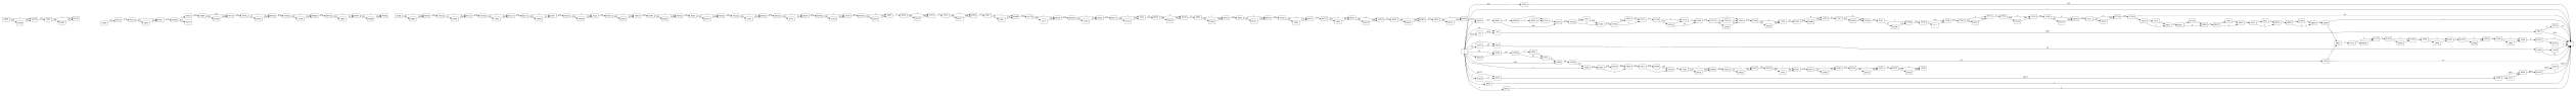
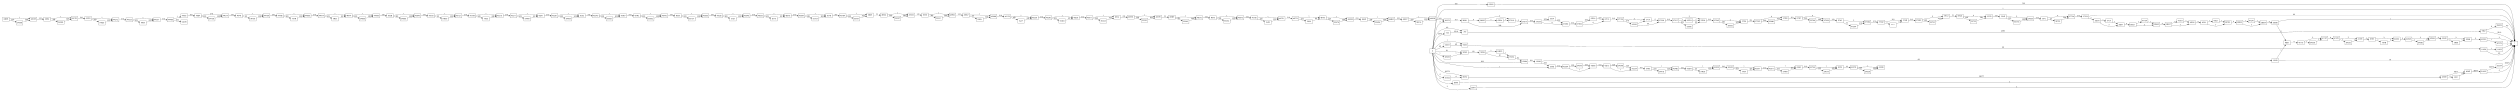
  digraph {
    fontname="Noto Sans"
    rankdir=LR
    node [fontname="Noto Sans" shape=rectangle]
    edge [fontname="Noto Sans"]
    778
    779
    5982
    1
    25009
    5983
    11656
    11963
    14965
    14996
    15034
    63620
    15084
    15086
    15093
    42953
    40851
    43064
    41176
    43085
    54378
    41197
    64506
    18251
    30990
    36971
    36972
    36981
    36995
    37017
    37016
    47034
    37059
    37080
    55571
    37094
    37115
    55591
    37154
    37175
    47050
    37206
    37217
    37238
    47074
    55646
    37245
    37266
    55666
    37269
    37290
    55686
    37337
    37358
    55706
    37363
    37384
    47094
    37422
    37443
    47114
    37485
    37512
    55732
    37548
    37572
    55755
    37647
    37668
    55775
    37713
    37734
    55795
    37763
    38370
    38391
    47134
    38621
    38642
    47154
    38657
    38705
    47201
    38761
    38782
    47221
    38833
    38854
    47241
    38878
    41270
    41291
    64526
    41981
    42002
    64546
    42545
    42566
    64566
    42643
    42664
    64586
    42952
    67279
    43213
    43234
    54398
    43465
    43486
    54418
    43504
    43525
    54438
    43549
    43591
    54479
    43611
    43632
    54499
    43744
    43765
    54519
    43978
    43999
    54539
    44008
    44038
    54568
    44082
    44103
    54588
+   44233
    44272
    54626
    44323
    44357
    54659
    44480
    44501
    54679
    44554
    44614
    54738
    44748
    44769
    54758
    44785
    44806
    54778
    44914
    44974
    54837
    44998
    54860
    45028
    45049
    54880
    45100
    45121
    54900
    45189
    45210
    54920
    45211
    45241
    54949
    45281
    45302
    54969
    45340
    45407
    55035
    45442
    45470
    55062
    45559
    45605
    55107
    45625
    45646
    55127
    45655
    45676
    55147
    45697
    45718
    55167
    45784
    45805
    55187
    45904
    45925
    55207
    45931
    45956
    55231
    45967
    45988
    55251
    46179
    46200
    55271
    46295
    46328
    55303
    46511
    46532
    55323
    46558
    46579
    55343
    46589
    46610
    55363
    46643
    46673
    55392
    46730
    46751
    55412
    46772
    46793
    55432
    46838
    55476
    46841
    46862
    55496
    46907
    46928
    55516
    47254
    48369
    48387
    57411
    51635
    53234
    57393
    63392
    63583
    0
    778 -> 779 [label=2519]
    779 -> 5982 [label=2559]
    5982 -> 1 [label=2519]
    5982 -> 25009 [label=40]
    25009 -> 1 [label=40]
    5983 -> 11656 [label=50]
    11656 -> 1 [label=49]
    11656 -> 11963 [label=1]
    11963 -> 1 [label=1]
    14965 -> 14996 [label=82]
    14996 -> 15034 [label=81]
    14996 -> 63620 [label=1]
    15034 -> 15084 [label=82]
    63620 -> 15034 [label=1]
    15084 -> 15086 [label=391]
    15086 -> 15093 [label=82]
    15086 -> 42953 [label=309]
    15093 -> 1 [label=81]
    15093 -> 40851 [label=1]
    42953 -> 43064 [label=310]
    40851 -> 41176 [label=4]
    43064 -> 43085 [label=1]
    43064 -> 54378 [label=309]
    41176 -> 41197 [label=3]
    41176 -> 64506 [label=1]
    43085 -> 43213 [label=310]
    54378 -> 43085 [label=309]
    41197 -> 41270 [label=4]
    64506 -> 41197 [label=1]
    18251 -> 5983 [label=49]
    30990 -> 1 [label=2]
    36971 -> 1 [label=2]
    36972 -> 36981 [label=313]
    36981 -> 36995 [label=4]
    36981 -> 37017 [label=309]
    36995 -> 37016 [label=3]
    36995 -> 47034 [label=1]
    37017 -> 37059 [label=313]
    37016 -> 37017 [label=4]
    47034 -> 37016 [label=1]
    37059 -> 37080 [label=4]
    37059 -> 55571 [label=309]
    37080 -> 37094 [label=313]
    55571 -> 37080 [label=309]
    37094 -> 37115 [label=4]
    37094 -> 55591 [label=309]
    37115 -> 37154 [label=313]
    55591 -> 37115 [label=309]
    37154 -> 37175 [label=3]
    37154 -> 47050 [label=310]
    37175 -> 37206 [label=4]
    47050 -> 37175 [label=1]
    47050 -> 37206 [label=309]
    37206 -> 37217 [label=313]
    37217 -> 37238 [label=3]
    37217 -> 47074 [label=1]
    37217 -> 55646 [label=309]
    37238 -> 37245 [label=313]
    47074 -> 37238 [label=1]
    55646 -> 37238 [label=309]
    37245 -> 37266 [label=4]
    37245 -> 55666 [label=309]
    37266 -> 37269 [label=313]
    55666 -> 37266 [label=309]
    37269 -> 37290 [label=4]
    37269 -> 55686 [label=309]
    37290 -> 37337 [label=313]
    55686 -> 37290 [label=309]
    37337 -> 37358 [label=4]
    37337 -> 55706 [label=309]
    37358 -> 37363 [label=313]
    55706 -> 37358 [label=309]
    37363 -> 37384 [label=3]
    37363 -> 47094 [label=310]
    37384 -> 37422 [label=313]
    47094 -> 37384 [label=310]
    37422 -> 37443 [label=312]
    37422 -> 47114 [label=1]
    37443 -> 37485 [label=313]
    47114 -> 37443 [label=1]
    37485 -> 37512 [label=4]
    37485 -> 55732 [label=309]
    37512 -> 37548 [label=313]
    55732 -> 37512 [label=309]
    37548 -> 37572 [label=4]
    37548 -> 55755 [label=309]
    37572 -> 37647 [label=313]
    55755 -> 37572 [label=309]
    37647 -> 37668 [label=4]
    37647 -> 55775 [label=309]
    37668 -> 37713 [label=313]
    55775 -> 37668 [label=309]
    37713 -> 37734 [label=4]
    37713 -> 55795 [label=309]
    37734 -> 37763 [label=313]
    55795 -> 37734 [label=309]
    37763 -> 1 [label=309]
    37763 -> 38370 [label=4]
    38370 -> 38391 [label=3]
    38370 -> 47134 [label=1]
    38391 -> 38621 [label=4]
    47134 -> 38391 [label=1]
    38621 -> 38642 [label=3]
    38621 -> 47154 [label=1]
    38642 -> 38657 [label=4]
    47154 -> 38642 [label=1]
    38657 -> 38705 [label=3]
    38657 -> 47201 [label=1]
    38705 -> 38761 [label=4]
    47201 -> 38705 [label=1]
    38761 -> 38782 [label=3]
    38761 -> 47221 [label=1]
    38782 -> 38833 [label=4]
    47221 -> 38782 [label=1]
    38833 -> 38854 [label=3]
    38833 -> 47241 [label=1]
    38854 -> 38878 [label=4]
    47241 -> 38854 [label=1]
    38878 -> 1 [label=1]
    38878 -> 40851 [label=3]
    41270 -> 41291 [label=3]
    41270 -> 64526 [label=1]
    41291 -> 41981 [label=4]
    64526 -> 41291 [label=1]
    41981 -> 42002 [label=3]
    41981 -> 64546 [label=1]
    42002 -> 42545 [label=4]
    64546 -> 42002 [label=1]
    42545 -> 42566 [label=3]
    42545 -> 64566 [label=1]
    42566 -> 42643 [label=4]
    64566 -> 42566 [label=1]
    42643 -> 42664 [label=3]
    42643 -> 64586 [label=1]
    42664 -> 42952 [label=4]
    64586 -> 42664 [label=1]
    42952 -> 1 [label=3]
    42952 -> 67279 [label=1]
    67279 -> 1 [label=1]
    43213 -> 43234 [label=1]
    43213 -> 54398 [label=309]
    43234 -> 43465 [label=310]
    54398 -> 43234 [label=309]
    43465 -> 43486 [label=1]
    43465 -> 54418 [label=309]
    43486 -> 43504 [label=310]
    54418 -> 43486 [label=309]
    43504 -> 43525 [label=1]
    43504 -> 54438 [label=309]
    43525 -> 43549 [label=310]
    54438 -> 43525 [label=309]
    43549 -> 43591 [label=1]
    43549 -> 54479 [label=309]
    43591 -> 43611 [label=310]
    54479 -> 43591 [label=309]
    43611 -> 43632 [label=1]
    43611 -> 54499 [label=309]
    43632 -> 43744 [label=310]
    54499 -> 43632 [label=309]
    43744 -> 43765 [label=1]
    43744 -> 54519 [label=309]
    43765 -> 43978 [label=310]
    54519 -> 43765 [label=309]
    43978 -> 43999 [label=1]
    43978 -> 54539 [label=309]
    54539 -> 43999 [label=309]
    44008 -> 44038 [label=1]
    44008 -> 54568 [label=309]
    44038 -> 44082 [label=310]
    54568 -> 44038 [label=309]
    44082 -> 44103 [label=1]
    44082 -> 54588 [label=309]
+   44103 -> 44233 [label=310]
    54588 -> 44103 [label=309]
+   44233 -> 44272 [label=1]
+   44233 -> 54626 [label=309]
    44272 -> 44323 [label=310]
    54626 -> 44272 [label=309]
    44323 -> 44357 [label=1]
    44323 -> 54659 [label=309]
    44357 -> 44480 [label=310]
    54659 -> 44357 [label=309]
    44480 -> 44501 [label=1]
    44480 -> 54679 [label=309]
    44501 -> 44554 [label=310]
    44554 -> 44614 [label=310]
    44554 -> 54738 [label=309]
    44614 -> 44748 [label=310]
    54738 -> 44614 [label=309]
    44748 -> 44769 [label=1]
    44748 -> 54758 [label=309]
    44769 -> 44785 [label=310]
    54758 -> 44769 [label=309]
    44785 -> 44806 [label=1]
    44785 -> 54778 [label=309]
    44806 -> 44914 [label=310]
    54778 -> 44806 [label=309]
    44914 -> 44974 [label=1]
    44914 -> 54837 [label=309]
    44974 -> 44998 [label=1]
    44974 -> 54860 [label=309]
    54837 -> 44974 [label=309]
+   44998 -> 45028 [label=310]
    54860 -> 44998 [label=309]
    45028 -> 45049 [label=1]
    45028 -> 54880 [label=309]
    45049 -> 45100 [label=310]
    54880 -> 45049 [label=309]
    45100 -> 45121 [label=1]
    45100 -> 54900 [label=309]
    45121 -> 45189 [label=310]
    54900 -> 45121 [label=309]
    45189 -> 45210 [label=1]
    45189 -> 54920 [label=309]
    45210 -> 45211 [label=310]
    54920 -> 45210 [label=309]
    45211 -> 45241 [label=1]
    45211 -> 54949 [label=309]
    45241 -> 45281 [label=310]
    54949 -> 45241 [label=309]
    45281 -> 45302 [label=1]
    45281 -> 54969 [label=309]
    45302 -> 45340 [label=310]
    54969 -> 45302 [label=309]
    45340 -> 45407 [label=1]
    45340 -> 55035 [label=309]
    45407 -> 45442 [label=310]
    55035 -> 45407 [label=309]
    45442 -> 45470 [label=1]
    45442 -> 55062 [label=309]
    45470 -> 45559 [label=310]
    55062 -> 45470 [label=309]
    45559 -> 45605 [label=1]
    45559 -> 55107 [label=309]
    45605 -> 45625 [label=310]
    55107 -> 45605 [label=309]
    45625 -> 45646 [label=1]
    45625 -> 55127 [label=309]
    45646 -> 45655 [label=310]
    55127 -> 45646 [label=309]
    45655 -> 45676 [label=1]
    45655 -> 55147 [label=309]
    45676 -> 45697 [label=310]
    55147 -> 45676 [label=309]
    45697 -> 45718 [label=1]
    45697 -> 55167 [label=309]
    45718 -> 45784 [label=310]
    55167 -> 45718 [label=309]
    45784 -> 45805 [label=1]
    45784 -> 55187 [label=309]
    45805 -> 45904 [label=310]
    55187 -> 45805 [label=309]
    45904 -> 45925 [label=1]
    45904 -> 55207 [label=309]
    45925 -> 45931 [label=310]
    55207 -> 45925 [label=309]
    45931 -> 45956 [label=1]
    45931 -> 55231 [label=309]
    45956 -> 45967 [label=310]
    55231 -> 45956 [label=309]
    45967 -> 45988 [label=1]
    45967 -> 55251 [label=309]
    45988 -> 46179 [label=310]
    55251 -> 45988 [label=309]
    46179 -> 46200 [label=1]
    46179 -> 55271 [label=309]
    46200 -> 46295 [label=310]
    55271 -> 46200 [label=309]
    46295 -> 46328 [label=1]
    46295 -> 55303 [label=309]
    46328 -> 46511 [label=310]
    55303 -> 46328 [label=309]
    46511 -> 46532 [label=1]
    46511 -> 55323 [label=309]
    46532 -> 46558 [label=310]
    55323 -> 46532 [label=309]
    46558 -> 46579 [label=1]
    46558 -> 55343 [label=309]
    46579 -> 46589 [label=310]
    55343 -> 46579 [label=309]
    46589 -> 46610 [label=1]
    46589 -> 55363 [label=309]
    46610 -> 46643 [label=310]
    55363 -> 46610 [label=309]
    46643 -> 46673 [label=1]
    46643 -> 55392 [label=309]
    46673 -> 46730 [label=310]
    55392 -> 46673 [label=309]
    46730 -> 46751 [label=1]
    46730 -> 55412 [label=309]
    46751 -> 46772 [label=310]
    55412 -> 46751 [label=309]
    46772 -> 46793 [label=1]
    46772 -> 55432 [label=309]
    46793 -> 46838 [label=1]
    46793 -> 55476 [label=309]
    55432 -> 46793 [label=309]
    46838 -> 46841 [label=310]
    55476 -> 46838 [label=309]
    46841 -> 46862 [label=1]
    46841 -> 55496 [label=309]
    46862 -> 46907 [label=310]
    55496 -> 46862 [label=309]
    46907 -> 46928 [label=1]
    46907 -> 55516 [label=309]
    46928 -> 36972 [label=310]
    55516 -> 46928 [label=309]
    47254 -> 48369 [label=36577]
    48369 -> 48387 [label=36573]
    48369 -> 57411 [label=4]
    48387 -> 51635 [label=36577]
    57411 -> 48387 [label=4]
    51635 -> 1 [label=4]
    51635 -> 53234 [label=36573]
    53234 -> 1 [label=36573]
    57393 -> 47254 [label=4]
    63392 -> 1 [label=725]
    63583 -> 14965 [label=1]
    0 -> 778 [label=2519]
    0 -> 779 [label=40]
    0 -> 1 [label=1]
    0 -> 5983 [label=1]
    0 -> 14965 [label=81]
    0 -> 15084 [label=309]
    0 -> 42953 [label=1]
    0 -> 18251 [label=49]
    0 -> 30990 [label=2]
    0 -> 36971 [label=2]
    0 -> 36972 [label=3]
    0 -> 47254 [label=36573]
    0 -> 57393 [label=4]
    0 -> 63392 [label=725]
    0 -> 63583 [label=1]
  }
